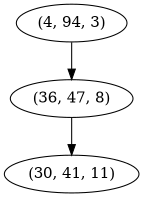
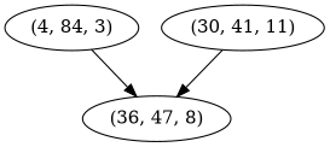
  digraph {
    n1 [label="(36, 47, 8)"]
-   "(4, 84, 3)" [label="(4, 94, 3)"]
+   "(4, 84, 3)"
    "(30, 41, 11)"
-   n1 -> "(30, 41, 11)"
+   "(30, 41, 11)" -> n1
    "(4, 84, 3)" -> n1
  }
